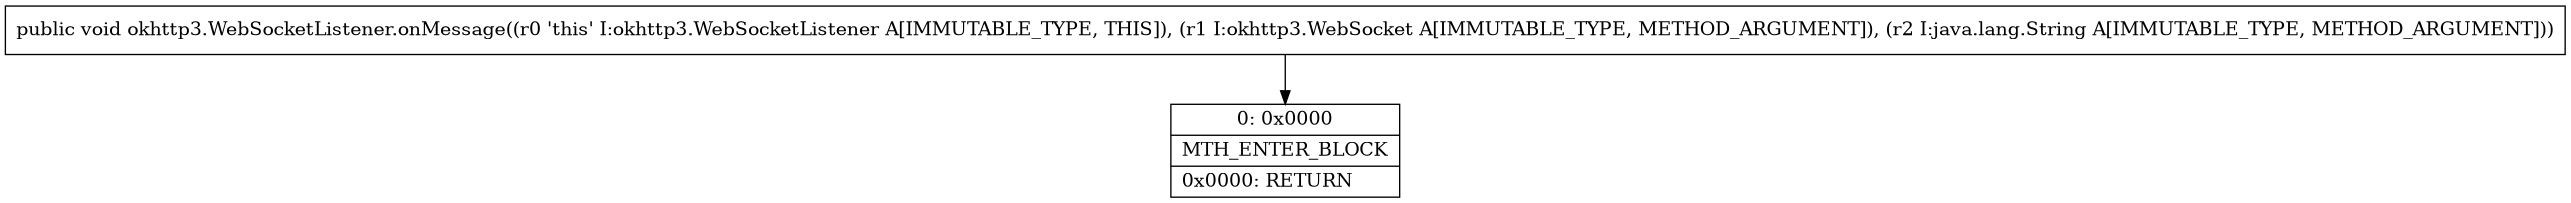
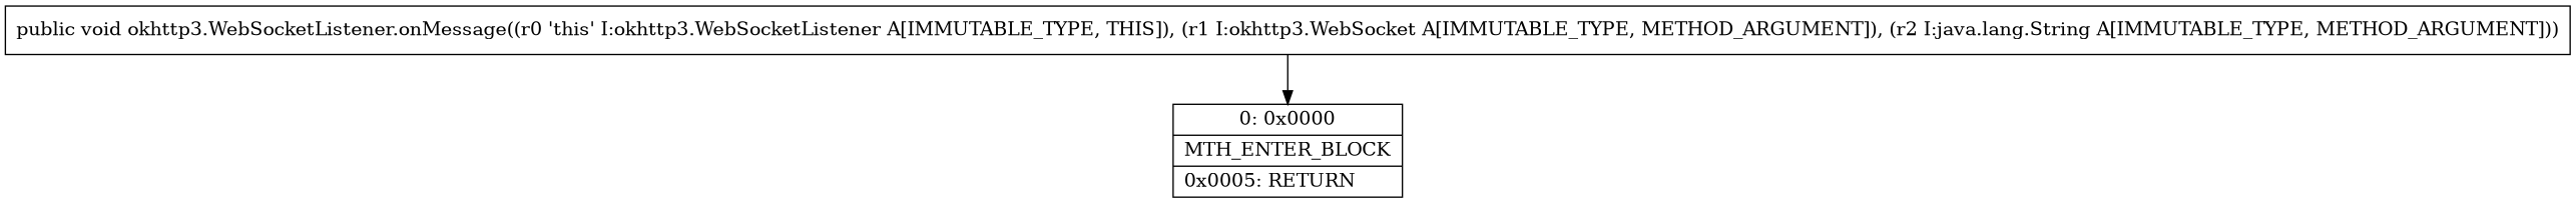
  digraph {
    node [shape=record]
-   n1 [label="{0\:\ 0x0000|MTH_ENTER_BLOCK\l|0x0000: RETURN   \l}"]
+   n1 [label="{0\:\ 0x0000|MTH_ENTER_BLOCK\l|0x0005: RETURN   \l}"]
    n2 [label="{public void okhttp3.WebSocketListener.onMessage((r0 'this' I:okhttp3.WebSocketListener A[IMMUTABLE_TYPE, THIS]), (r1 I:okhttp3.WebSocket A[IMMUTABLE_TYPE, METHOD_ARGUMENT]), (r2 I:java.lang.String A[IMMUTABLE_TYPE, METHOD_ARGUMENT])) }"]
    n2 -> n1
  }
